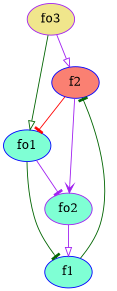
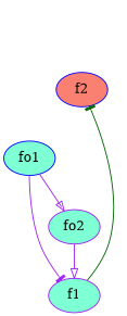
  strict digraph {
    node [color=purple fillcolor=aquamarine style=filled]
    edge [arrowhead=tee color=purple weight=2]
    f2 [color=blue fillcolor=salmon]
-   f1 [color=blue]
+   f1
    fo1 [color=blue]
    fo2
-   fo3 [fillcolor=khaki]
-   f2 -> fo1 [color=red]
-   f2 -> fo2 [arrowhead=vee]
    f1 -> f2 [color=darkgreen]
-   fo1 -> f1 [color=darkgreen]
-   fo1 -> fo2
+   fo1 -> f1
+   fo1 -> fo2 [arrowhead=onormal]
    fo2 -> f1 [arrowhead=onormal]
-   fo3 -> f2 [arrowhead=onormal]
-   fo3 -> fo1 [arrowhead=onormal color=darkgreen]
  }
